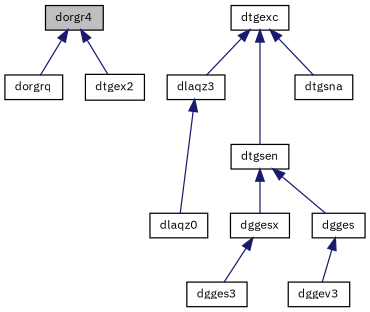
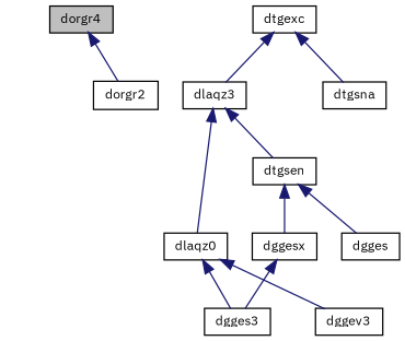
  digraph {
    fontname="IBM Plex Sans"
    rankdir=TB
    node [color=black fillcolor=white fontname="IBM Plex Sans" fontsize=10 shape=record style=filled]
    edge [color=midnightblue dir=back fontname="IBM Plex Sans" fontsize=10 labelfontname=Helvetica labelfontsize=10 style=solid]
    n1 [fillcolor=grey75 fontcolor=black height=0.2 label=dorgr4 width=0.4]
-   n2 [height=0.2 label=dorgrq width=0.4]
-   n3 [height=0.2 label=dtgex2 width=0.4]
+   n3 [height=0.2 label=dorgr2 width=0.4]
    n4 [height=0.2 label=dtgexc width=0.4]
    n5 [height=0.2 label=dlaqz3 width=0.4]
    n6 [height=0.2 label=dtgsen width=0.4]
    n7 [height=0.2 label=dtgsna width=0.4]
    n8 [height=0.2 label=dlaqz0 width=0.4]
    n9 [height=0.2 label=dgges width=0.4]
    n10 [height=0.2 label=dggesx width=0.4]
    n11 [height=0.2 label=dgges3 width=0.4]
    n12 [height=0.2 label=dggev3 width=0.4]
-   n1 -> n2
    n1 -> n3
    n4 -> n5
-   n4 -> n6
+   n5 -> n6
    n4 -> n7
    n5 -> n8
    n6 -> n9
    n6 -> n10
-   n9 -> n12
+   n8 -> n11
+   n8 -> n12
    n10 -> n11
  }
